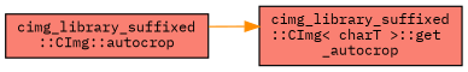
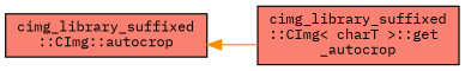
  digraph {
    rankdir=LR
    fontname="IBM Plex Mono"
    node [color=black fillcolor=salmon fontname="IBM Plex Mono" fontsize=10 shape=record style=filled]
    n1 [fontcolor=black height=0.2 label="cimg_library_suffixed\l::CImg::autocrop" width=0.4]
    n2 [height=0.2 label="cimg_library_suffixed\l::CImg\< charT \>::get\l_autocrop" width=0.4]
-   n2 -> n1 [color=darkorange dir=back fontname="IBM Plex Mono" fontsize=10 labelfontname=Helvetica labelfontsize=10 style=solid]
+   n1 -> n2 [color=darkorange dir=back fontname="IBM Plex Mono" fontsize=10 labelfontname=Helvetica labelfontsize=10 style=solid]
  }
